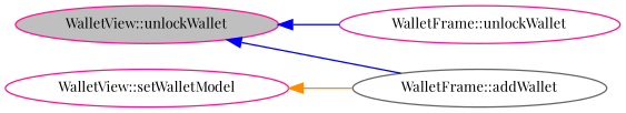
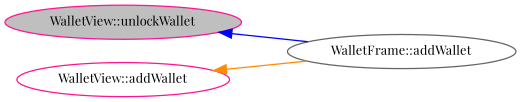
  digraph {
    fontname="Playfair Display"
    rankdir=LR
    node [color=deeppink fillcolor=white fontname="Playfair Display" fontsize=10 shape=ellipse style=filled]
    edge [color=blue dir=back fontname="Playfair Display" fontsize=10 labelfontname=Helvetica labelfontsize=10 style=solid]
    n1 [fillcolor=grey75 fontcolor=black height=0.2 label="WalletView::unlockWallet" width=0.4]
-   n2 [height=0.2 label="WalletFrame::unlockWallet" width=0.4]
    n3 [color=gray40 height=0.2 label="WalletFrame::addWallet" width=0.4]
-   n4 [height=0.2 label="WalletView::setWalletModel" width=0.4]
-   n1 -> n2
+   n4 [height=0.2 label="WalletView::addWallet" width=0.4]
    n1 -> n3
    n4 -> n3 [color=darkorange]
  }
